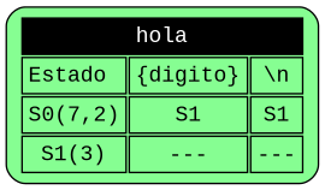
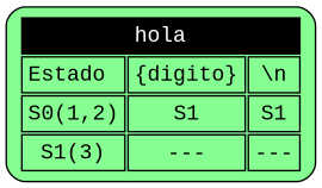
  digraph {
    fontsize=30
    labelloc=t
    rankdir=LR
    splines=true
-   n1 [fillcolor="#86FE92" fontname="Courier New" label=<<table border="0" cellborder="1" cellpadding="3" bgcolor="#86FE92"> <tr><td bgcolor="black" align="center" colspan="3"><font color="white">hola</font></td></tr>  <tr> <td align="left">Estado</td> <td>\{digito\}</td> <td>\n</td> </tr>   <tr><td>S0(7,2)</td> <td>S1</td> <td>S1</td> </tr> <tr><td>S1(3)</td> <td>---</td> <td>---</td> </tr>   </table>> penwidth=1 shape=Mrecord style=filled]
+   n1 [fillcolor="#86FE92" fontname="Courier New" label=<<table border="0" cellborder="1" cellpadding="3" bgcolor="#86FE92"> <tr><td bgcolor="black" align="center" colspan="3"><font color="white">hola</font></td></tr>  <tr> <td align="left">Estado</td> <td>\{digito\}</td> <td>\n</td> </tr>   <tr><td>S0(1,2)</td> <td>S1</td> <td>S1</td> </tr> <tr><td>S1(3)</td> <td>---</td> <td>---</td> </tr>   </table>> penwidth=1 shape=Mrecord style=filled]
  }
